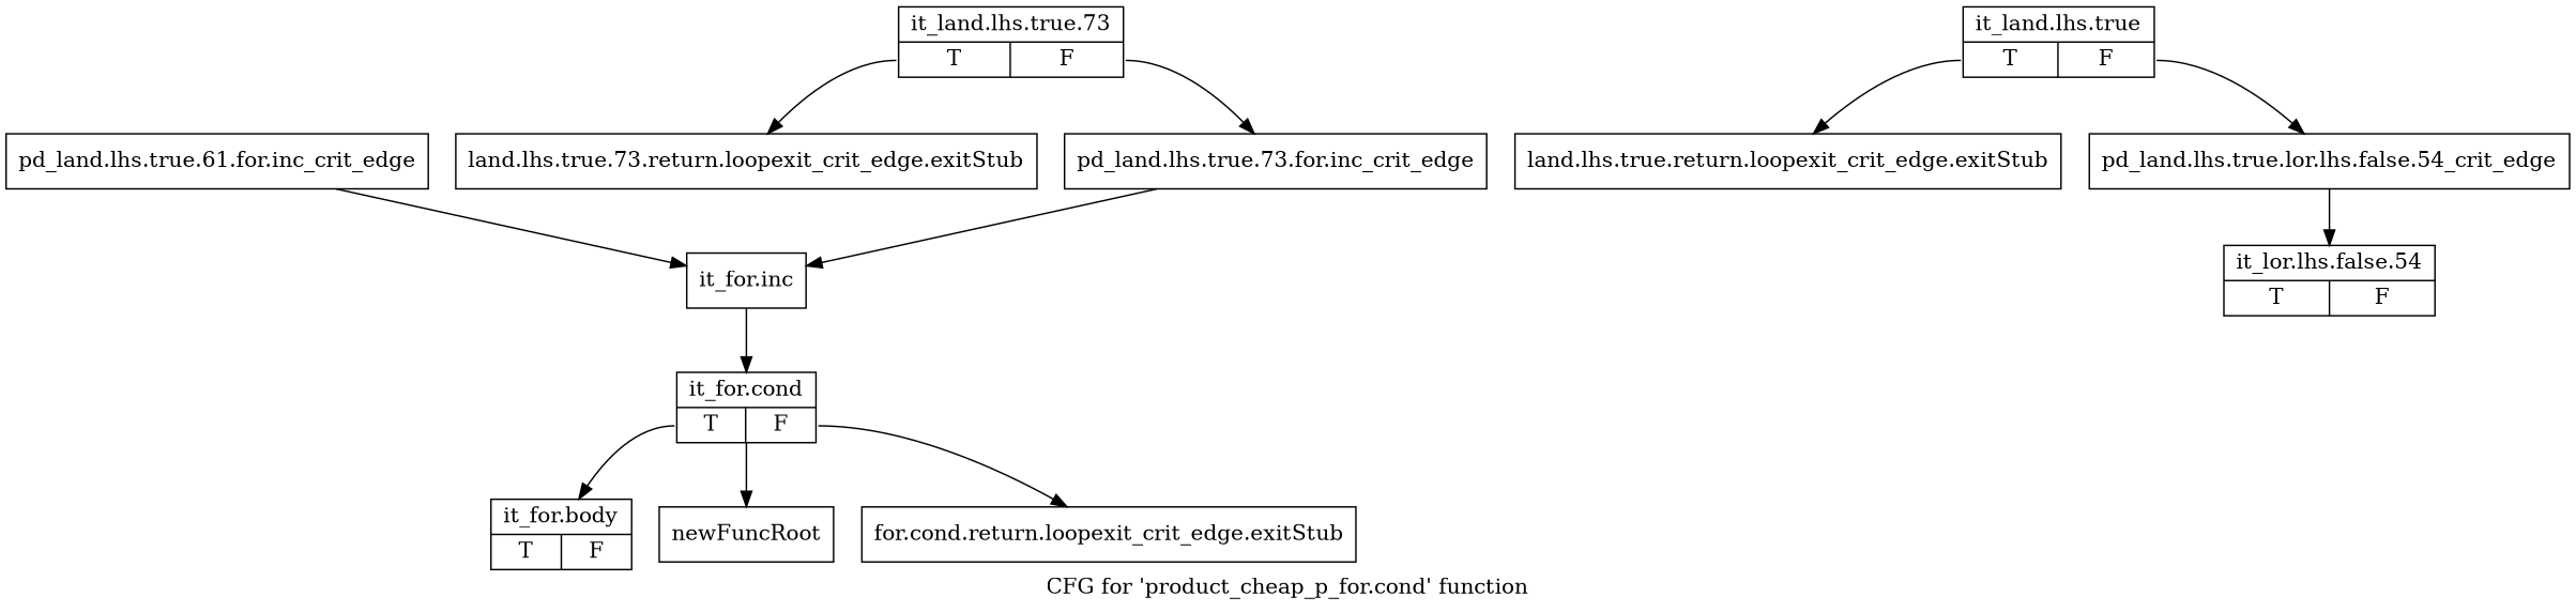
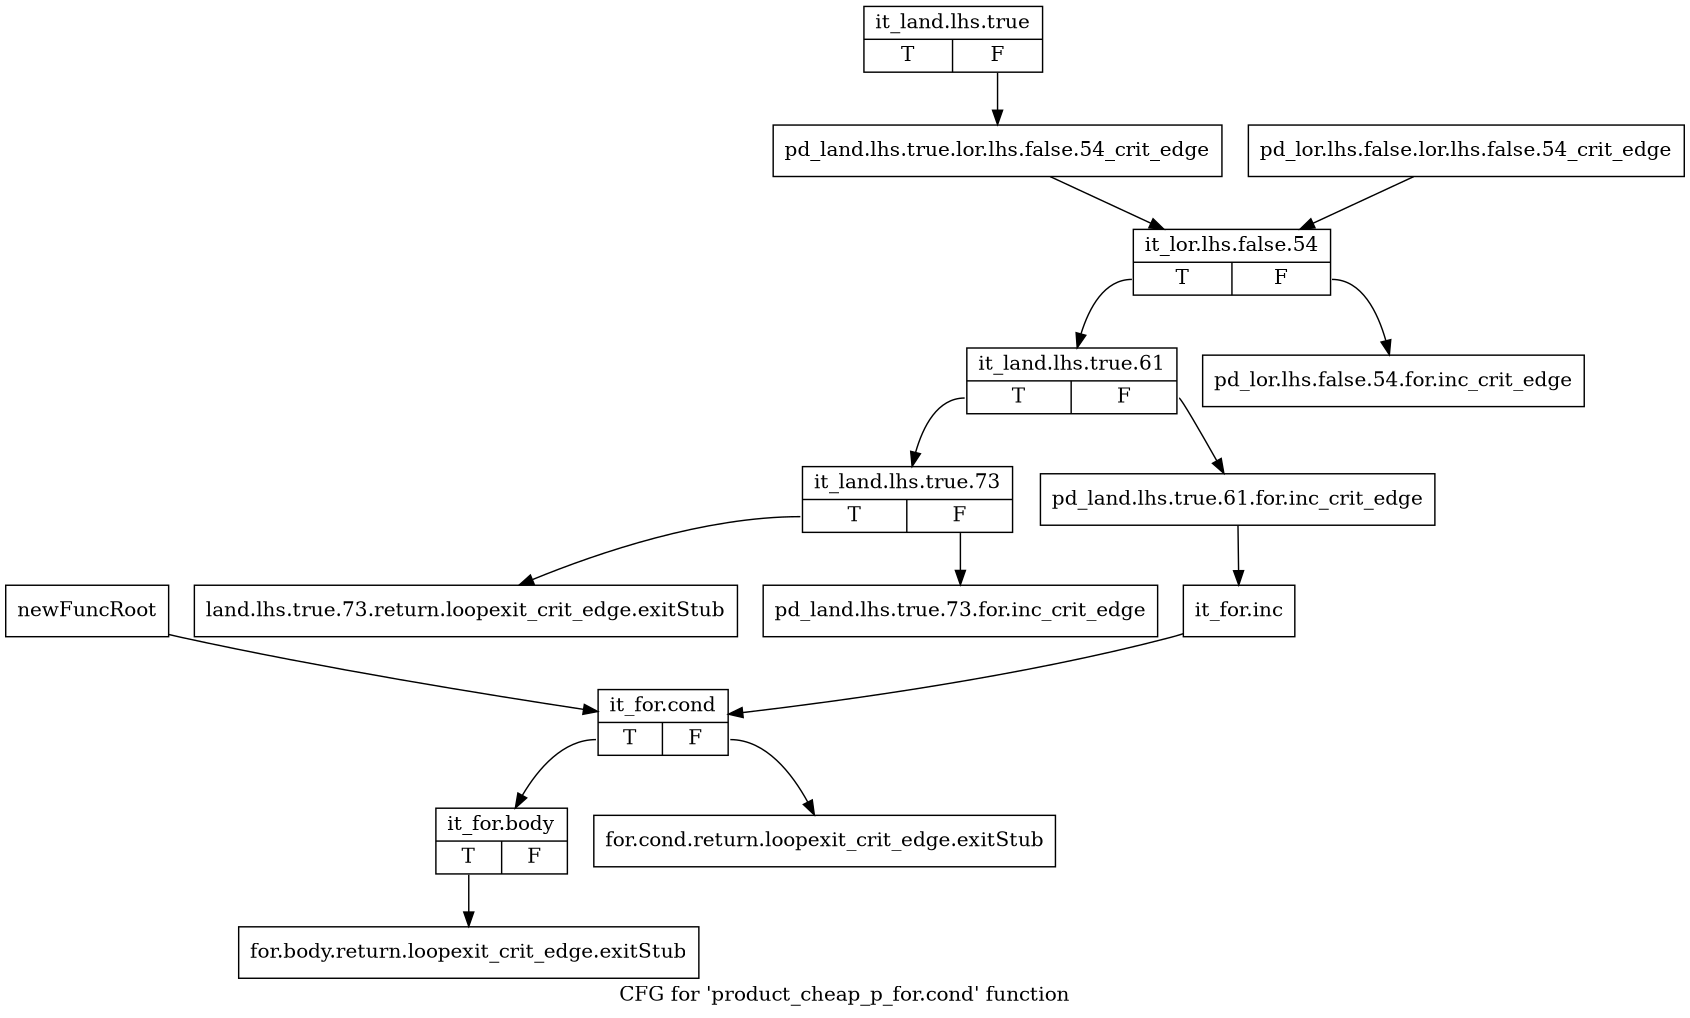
  digraph {
    label="CFG for 'product_cheap_p_for.cond' function"
    node [shape=record]
    n1 [label="{newFuncRoot}"]
    n2 [label="{it_for.cond|{<s0>T|<s1>F}}"]
    n3 [label="{for.cond.return.loopexit_crit_edge.exitStub}"]
    n4 [label="{it_for.body|{<s0>T|<s1>F}}"]
-   n6 [label="{land.lhs.true.return.loopexit_crit_edge.exitStub}"]
+   n5 [label="{for.body.return.loopexit_crit_edge.exitStub}"]
    n7 [label="{land.lhs.true.73.return.loopexit_crit_edge.exitStub}"]
    n8 [label="{it_land.lhs.true|{<s0>T|<s1>F}}"]
    n9 [label="{pd_land.lhs.true.lor.lhs.false.54_crit_edge}"]
+   n10 [label="{pd_lor.lhs.false.lor.lhs.false.54_crit_edge}"]
    n11 [label="{it_lor.lhs.false.54|{<s0>T|<s1>F}}"]
+   n12 [label="{it_land.lhs.true.61|{<s0>T|<s1>F}}"]
+   n13 [label="{pd_lor.lhs.false.54.for.inc_crit_edge}"]
    n14 [label="{it_land.lhs.true.73|{<s0>T|<s1>F}}"]
    n15 [label="{pd_land.lhs.true.61.for.inc_crit_edge}"]
    n16 [label="{pd_land.lhs.true.73.for.inc_crit_edge}"]
    n17 [label="{it_for.inc}"]
-   n2 -> n1
+   n1 -> n2
    n2 -> n3 [tailport=s1]
    n2 -> n4 [tailport=s0]
-   n8 -> n6 [tailport=s0]
+   n4 -> n5 [tailport=s0]
    n8 -> n9 [tailport=s1]
    n9 -> n11
+   n10 -> n11
+   n11 -> n12 [tailport=s0]
+   n11 -> n13 [tailport=s1]
+   n12 -> n14 [tailport=s0]
+   n12 -> n15 [tailport=s1]
    n14 -> n7 [tailport=s0]
    n14 -> n16 [tailport=s1]
    n15 -> n17
-   n16 -> n17
    n17 -> n2
  }
